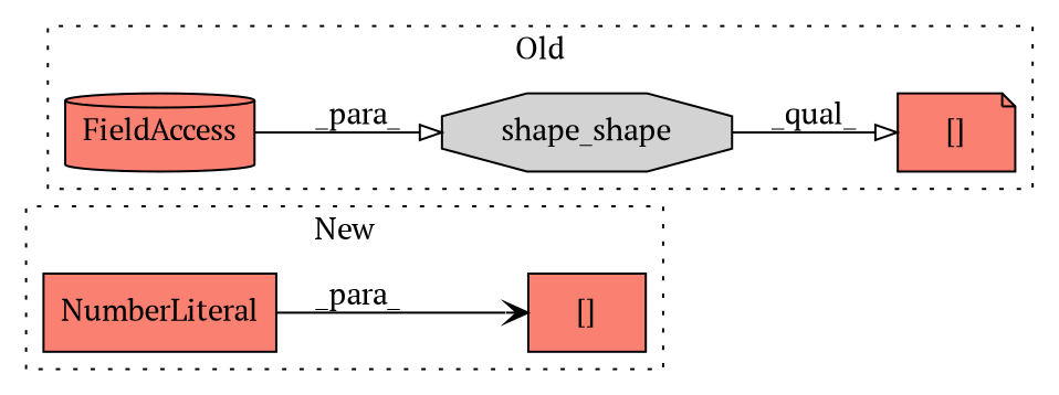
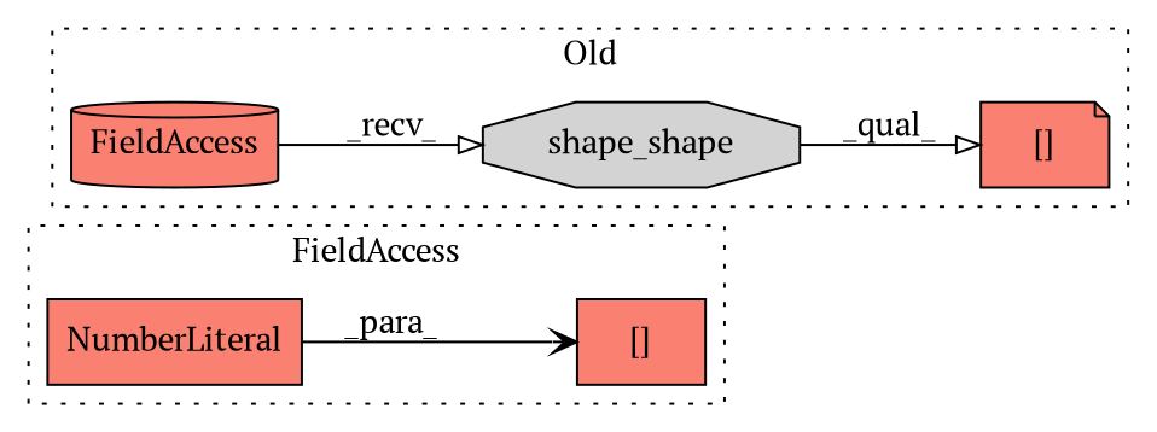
  digraph {
    fontname="PT Serif"
    rankdir=LR
    node [a=2 fillcolor=salmon fontname="PT Serif" shape=box style=filled]
    edge [arrowhead=onormal fontname="PT Serif"]
    n1 [l="12,1" label="[]" s="1105,1118"]
    n2 [a=34 l=1 label=NumberLiteral s=1117]
    n3 [a=32 fillcolor=lightgrey l="10,1" label=shape_shape s="1147,1162" shape=octagon]
    n4 [l="6,1" label="[]" s="1190,1197" shape=note]
    n5 [a=22 l=13 label=FieldAccess s=1133 shape=cylinder]
    subgraph cluster_1 {
-     label=New
+     label=FieldAccess
      style=dotted
      n1
      n2
    }
    subgraph cluster_2 {
      label=Old
      style=dotted
      n3
      n4
      n5
    }
    n2 -> n1 [arrowhead=vee label=_para_]
    n3 -> n4 [label=_qual_]
-   n5 -> n3 [label=_para_]
+   n5 -> n3 [label=_recv_]
  }
